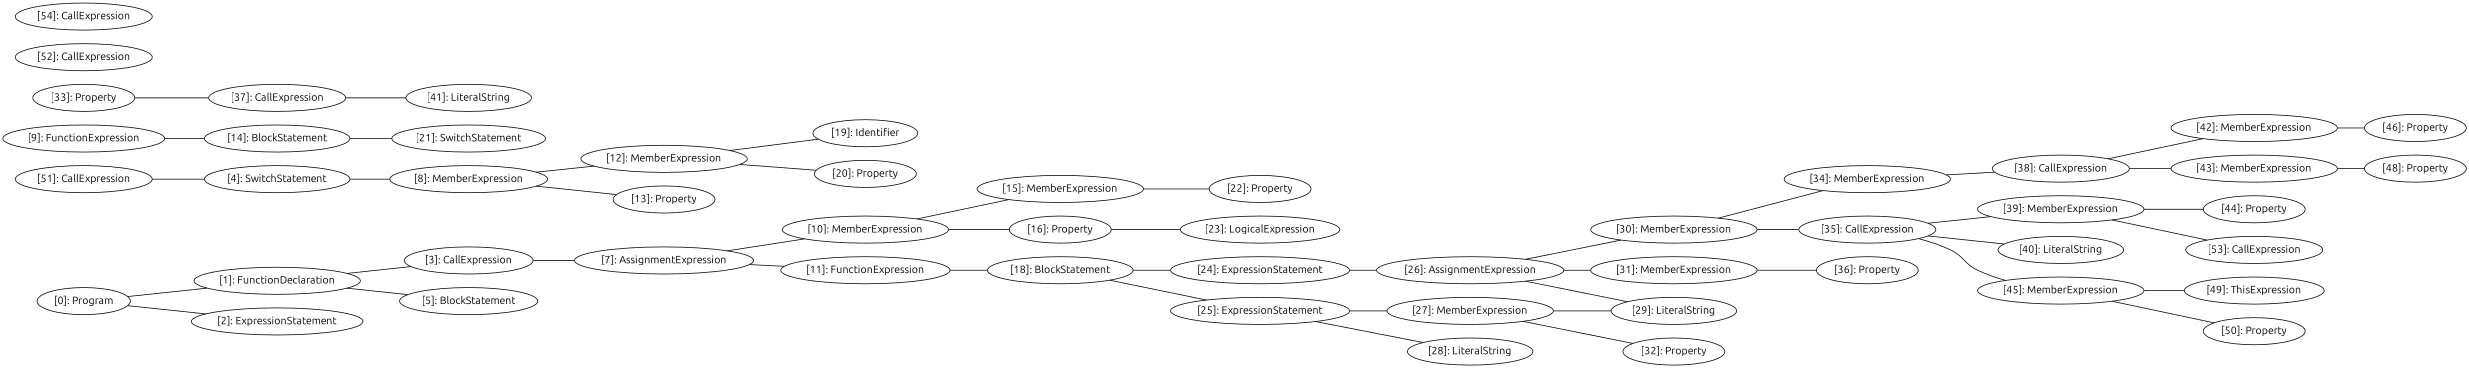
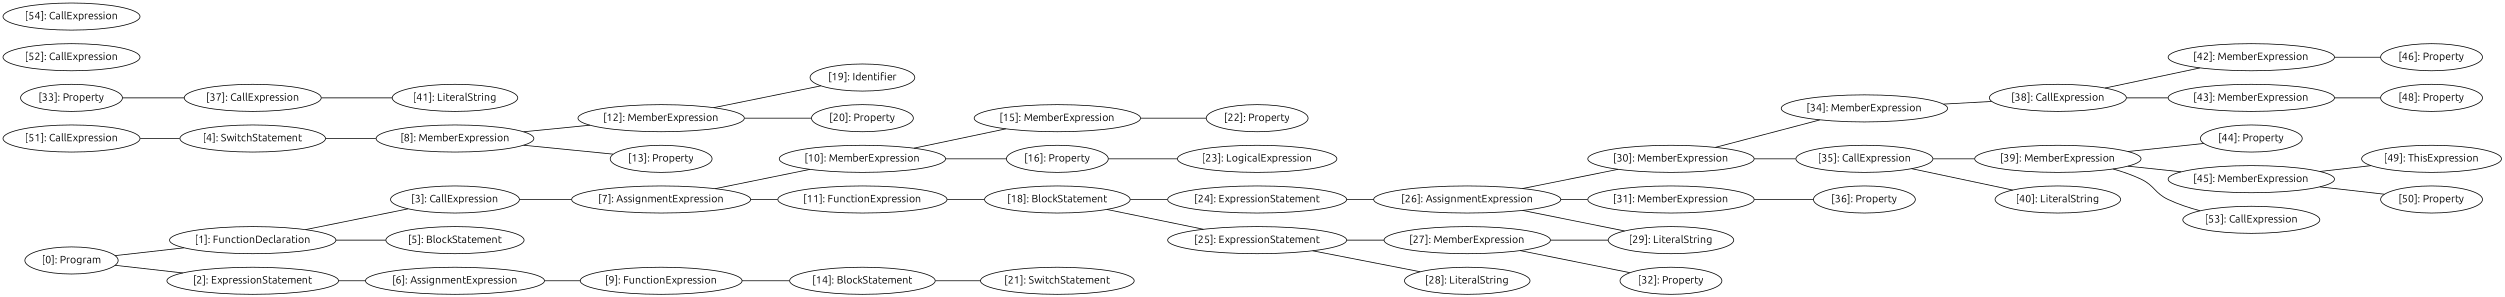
  graph {
    fontname=Ubuntu
    rankdir=LR
    node [fontname=Ubuntu]
    edge [fontname=Ubuntu]
    n1 [label="[0]: Program"]
    n2 [label="[1]: FunctionDeclaration"]
    n3 [label="[2]: ExpressionStatement"]
    n4 [label="[3]: CallExpression"]
    n5 [label="[5]: BlockStatement"]
+   n6 [label="[6]: AssignmentExpression"]
    n7 [label="[4]: SwitchStatement"]
    n8 [label="[8]: MemberExpression"]
    n9 [label="[7]: AssignmentExpression"]
    n10 [label="[9]: FunctionExpression"]
    n11 [label="[10]: MemberExpression"]
    n12 [label="[11]: FunctionExpression"]
    n13 [label="[12]: MemberExpression"]
    n14 [label="[13]: Property"]
    n15 [label="[14]: BlockStatement"]
    n16 [label="[15]: MemberExpression"]
    n17 [label="[16]: Property"]
    n18 [label="[18]: BlockStatement"]
    n19 [label="[19]: Identifier"]
    n20 [label="[20]: Property"]
    n21 [label="[21]: SwitchStatement"]
    n22 [label="[22]: Property"]
    n23 [label="[23]: LogicalExpression"]
    n24 [label="[24]: ExpressionStatement"]
    n25 [label="[25]: ExpressionStatement"]
    n26 [label="[26]: AssignmentExpression"]
    n27 [label="[27]: MemberExpression"]
    n28 [label="[28]: LiteralString"]
    n29 [label="[29]: LiteralString"]
    n30 [label="[30]: MemberExpression"]
    n31 [label="[31]: MemberExpression"]
    n32 [label="[32]: Property"]
    n33 [label="[34]: MemberExpression"]
    n34 [label="[35]: CallExpression"]
    n35 [label="[36]: Property"]
    n36 [label="[33]: Property"]
    n37 [label="[37]: CallExpression"]
    n38 [label="[38]: CallExpression"]
    n39 [label="[39]: MemberExpression"]
    n40 [label="[40]: LiteralString"]
    n41 [label="[41]: LiteralString"]
    n42 [label="[42]: MemberExpression"]
    n43 [label="[43]: MemberExpression"]
    n44 [label="[44]: Property"]
    n45 [label="[45]: MemberExpression"]
    n46 [label="[53]: CallExpression"]
    n47 [label="[46]: Property"]
    n48 [label="[48]: Property"]
    n49 [label="[49]: ThisExpression"]
    n50 [label="[50]: Property"]
    n51 [label="[51]: CallExpression"]
    n52 [label="[52]: CallExpression"]
    n53 [label="[54]: CallExpression"]
    n1 -- n2
    n1 -- n3
    n2 -- n4
    n2 -- n5
+   n3 -- n6
    n4 -- n9
+   n6 -- n10
    n7 -- n8
    n8 -- n13
    n8 -- n14
    n9 -- n11
    n9 -- n12
    n10 -- n15
    n11 -- n16
    n11 -- n17
    n12 -- n18
    n13 -- n19
    n13 -- n20
    n15 -- n21
    n16 -- n22
    n17 -- n23
    n18 -- n24
    n18 -- n25
    n24 -- n26
    n25 -- n27
    n25 -- n28
    n26 -- n29
    n26 -- n30
    n26 -- n31
    n27 -- n29
    n27 -- n32
    n30 -- n33
    n30 -- n34
    n31 -- n35
    n33 -- n38
    n34 -- n39
    n34 -- n40
    n36 -- n37
    n37 -- n41
    n38 -- n42
    n38 -- n43
    n39 -- n44
-   n34 -- n45
+   n39 -- n45
    n39 -- n46
    n42 -- n47
    n43 -- n48
    n45 -- n49
    n45 -- n50
    n51 -- n7
  }
